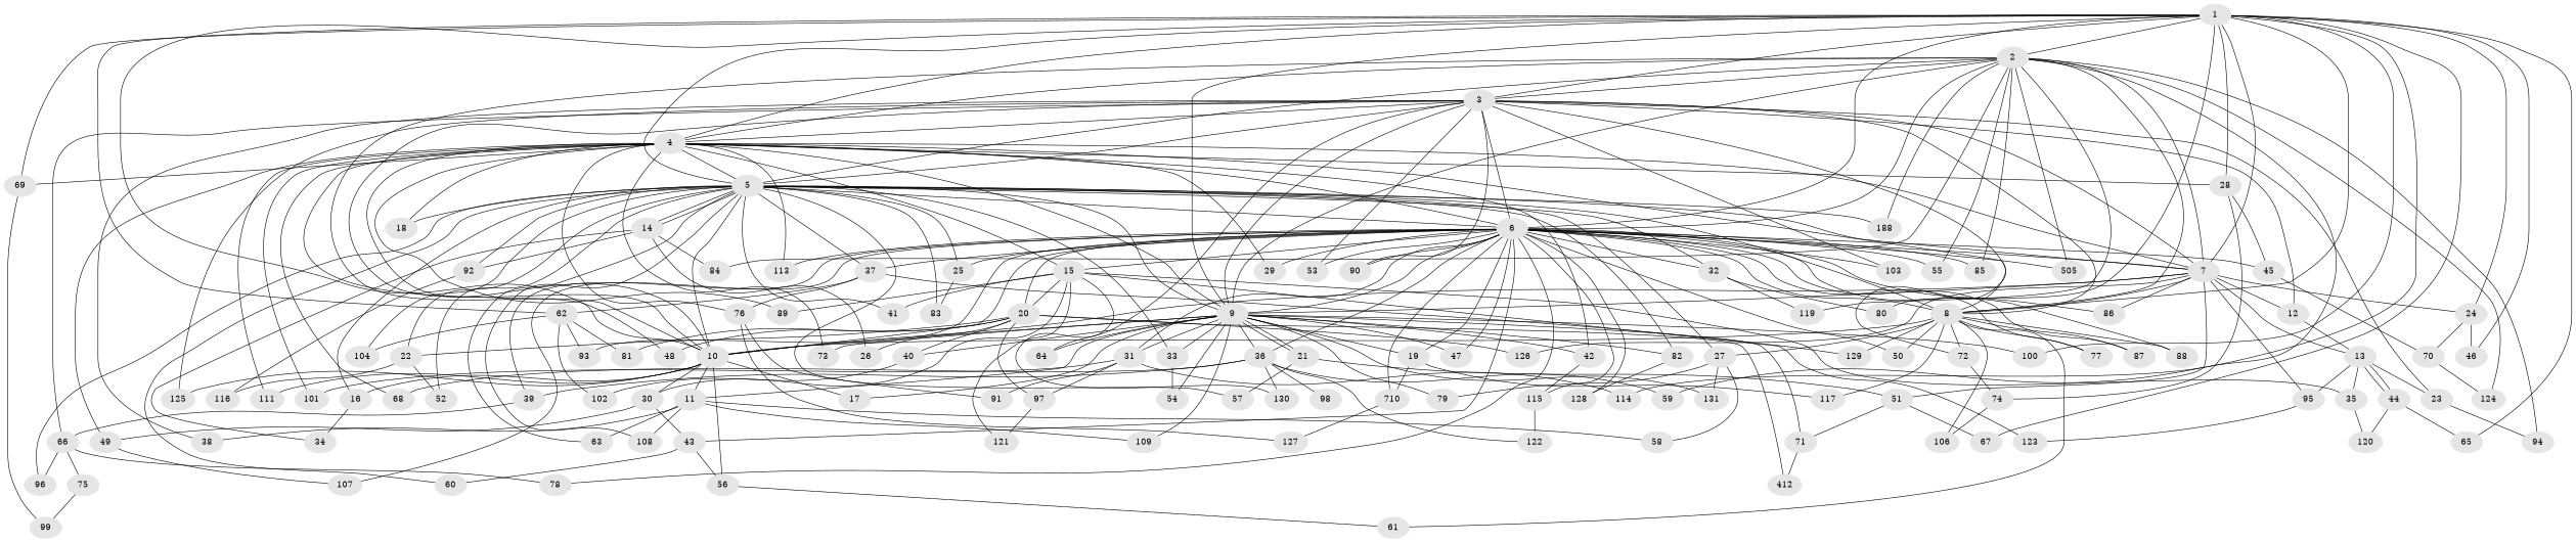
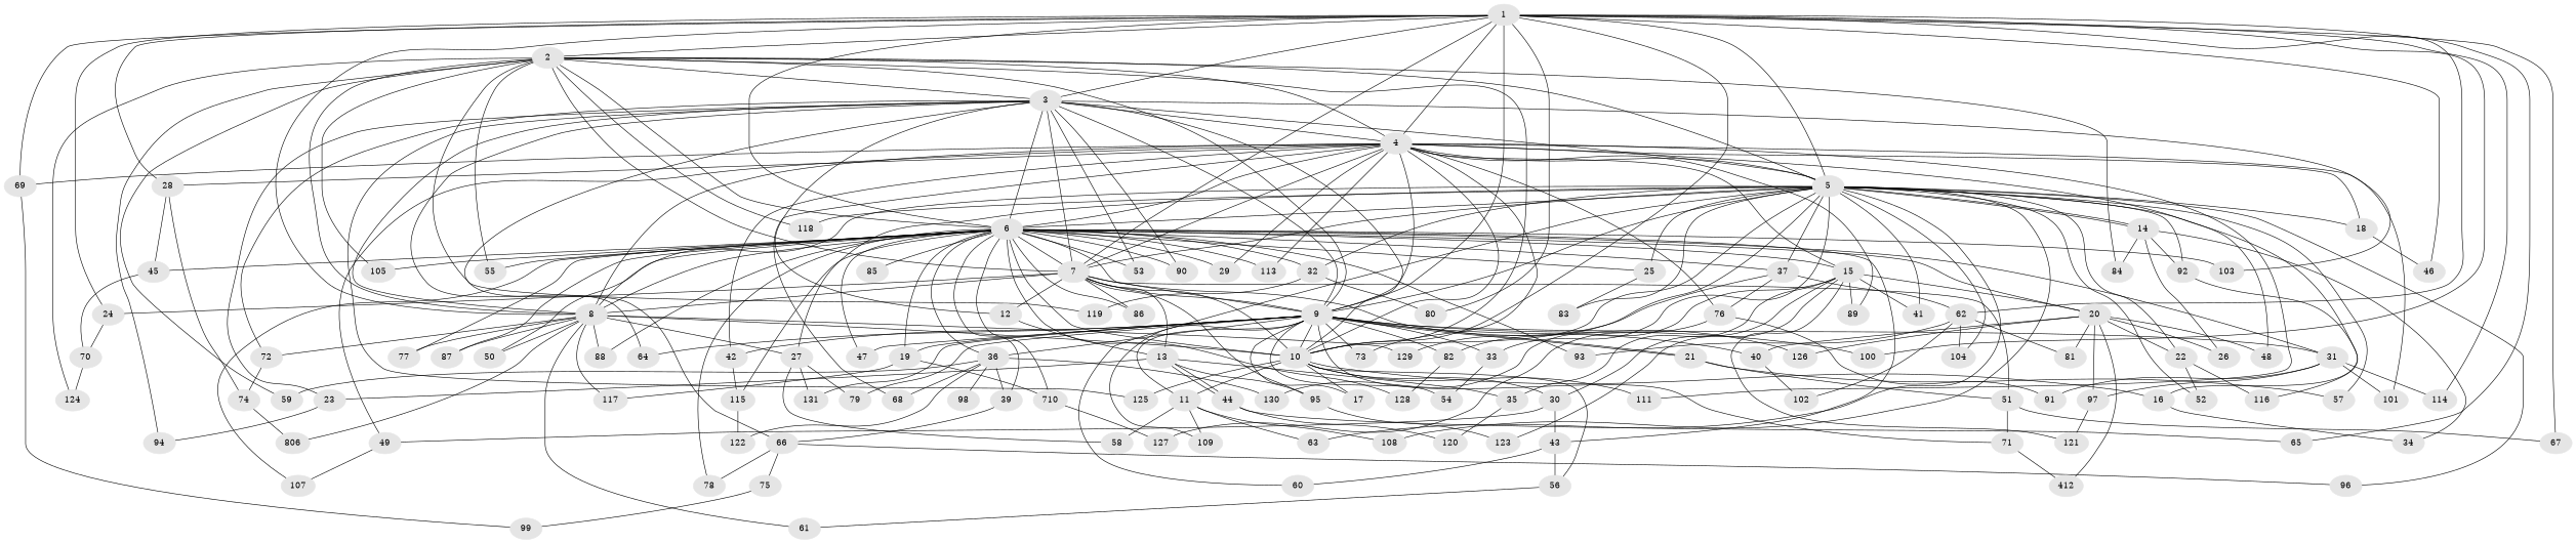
  graph {
    node [color=gray90 style=filled]
    1
    2
    3
    4
    5
    6
    7
    8
    9
    10
    24
    28
    46
    62
    65
    67
    69
    80
    100
    114
    55
    59
    84
    85
    94
-   105 [label=505]
-   118 [label=188]
+   105
+   118
    119
    124
    12
    23
-   38
    53
    64
    66
    72
    90
    103
    125
    15
    18
    29
    42
    48
    49
    68
    73
    76
    89
    101
    111
    113
    14
    16
    22
    25
    27
    32
    33
    37
    41
    52
    57
    60
    63
    82
    83
    92
    96
    104
    108
    19
    20
    31
    36
    39
    43
    45
    47
    50
    77
    78
    86
    87
    88
    93
    107
    n88 [label=710]
    115
    128
    13
    51
    95
    126
    61
-   106
+   106 [label=806]
    117
    129
    11
    17
    21
    40
    54
    71
    79
    109
    131
    30
    56
    70
    74
    81
    102
    99
    75
    35
    121
    123
    130
    91
    127
    26
    34
    116
    58
    97
    n127 [label=412]
    98
    122
    44
    120
    1 -- 2
    1 -- 3
    1 -- 4
    1 -- 5
    1 -- 6
    1 -- 7
    1 -- 8
    1 -- 9
    1 -- 10
    1 -- 24
    1 -- 28
    1 -- 46
    1 -- 62
    1 -- 65
    1 -- 67
    1 -- 69
    1 -- 80
    1 -- 100
    1 -- 114
    2 -- 3
    2 -- 4
    2 -- 5
    2 -- 6
    2 -- 7
    2 -- 8
    2 -- 9
    2 -- 10
    2 -- 55
    2 -- 59
    2 -- 84
-   2 -- 85
    2 -- 94
    2 -- 105
    2 -- 118
    2 -- 119
    2 -- 124
    3 -- 4
    3 -- 5
    3 -- 6
    3 -- 7
    3 -- 8
    3 -- 9
    3 -- 10
    3 -- 12
    3 -- 23
-   3 -- 38
    3 -- 53
    3 -- 64
    3 -- 66
    3 -- 72
    3 -- 90
    3 -- 103
    3 -- 125
    4 -- 5
    4 -- 6
    4 -- 7
    4 -- 8
    4 -- 9
    4 -- 10
    4 -- 28
    4 -- 69
    4 -- 15
    4 -- 18
    4 -- 29
    4 -- 42
    4 -- 48
    4 -- 49
    4 -- 68
    4 -- 73
    4 -- 76
    4 -- 89
    4 -- 101
    4 -- 111
    4 -- 113
    5 -- 6
    5 -- 7
    5 -- 8
    5 -- 9
    5 -- 10
    5 -- 118
    5 -- 18
    5 -- 14
    5 -- 14
    5 -- 16
    5 -- 22
    5 -- 25
    5 -- 27
    5 -- 32
    5 -- 33
    5 -- 37
    5 -- 41
    5 -- 52
    5 -- 57
    5 -- 60
    5 -- 63
    5 -- 82
    5 -- 83
    5 -- 92
    5 -- 96
    5 -- 104
    5 -- 108
    6 -- 7
    6 -- 8
    6 -- 9
    6 -- 10
    6 -- 55
    6 -- 85
    6 -- 105
    6 -- 53
    6 -- 90
    6 -- 103
    6 -- 15
    6 -- 29
    6 -- 113
    6 -- 25
    6 -- 32
    6 -- 37
    6 -- 19
    6 -- 20
    6 -- 31
    6 -- 36
    6 -- 39
    6 -- 43
    6 -- 45
    6 -- 47
    6 -- 50
    6 -- 77
    6 -- 78
    6 -- 86
    6 -- 87
    6 -- 88
    6 -- 93
    6 -- 107
    6 -- n88
    6 -- 115
    6 -- 128
    7 -- 8
    7 -- 9
    7 -- 10
    7 -- 24
    7 -- 12
    7 -- 86
    7 -- 13
    7 -- 51
    7 -- 95
    7 -- 126
    8 -- 10
    8 -- 72
    8 -- 27
    8 -- 50
    8 -- 77
    8 -- 87
    8 -- 88
    8 -- 61
    8 -- 106
    8 -- 117
    8 -- 129
    9 -- 10
    9 -- 100
    9 -- 64
    9 -- 42
    9 -- 73
    9 -- 33
    9 -- 82
    9 -- 19
    9 -- 31
    9 -- 36
    9 -- 47
    9 -- 11
    9 -- 17
    9 -- 21
    9 -- 21
    9 -- 40
    9 -- 54
    9 -- 71
    9 -- 79
    9 -- 109
    9 -- 131
    10 -- 125
    10 -- 111
    10 -- 16
    10 -- 11
    10 -- 17
    10 -- 30
    10 -- 56
    24 -- 70
    28 -- 45
    28 -- 74
    62 -- 104
    62 -- 93
    62 -- 81
    62 -- 102
    69 -- 99
    12 -- 13
    23 -- 94
    66 -- 96
    66 -- 78
    66 -- 75
    72 -- 74
    15 -- 89
    15 -- 41
    15 -- 20
    15 -- 30
    15 -- 35
    15 -- 121
    15 -- 123
    15 -- 130
-   24 -- 46
+   18 -- 46
    42 -- 115
    49 -- 107
    76 -- 91
    76 -- 127
    14 -- 84
    14 -- 92
    14 -- 26
    14 -- 34
    16 -- 34
    22 -- 52
    22 -- 116
    25 -- 83
    27 -- 79
    27 -- 131
    27 -- 58
    32 -- 80
    32 -- 119
    33 -- 54
    37 -- 62
    37 -- 76
    37 -- 129
    82 -- 128
    92 -- 116
    19 -- n88
    19 -- 117
    20 -- 48
    20 -- 22
    20 -- 126
    20 -- 40
    20 -- 81
    20 -- 26
    20 -- 97
    20 -- n127
    31 -- 114
    31 -- 101
    31 -- 91
    31 -- 97
    36 -- 59
    36 -- 68
    36 -- 39
    36 -- 130
    36 -- 98
    36 -- 122
    39 -- 66
    43 -- 60
    43 -- 56
    45 -- 70
    n88 -- 127
    115 -- 122
    13 -- 23
    13 -- 95
    13 -- 35
    13 -- 44
    13 -- 44
    51 -- 67
    51 -- 71
    95 -- 123
-   11 -- 38
    11 -- 63
    11 -- 108
    11 -- 109
    11 -- 58
    21 -- 57
    21 -- 51
    40 -- 102
    71 -- n127
    30 -- 49
    30 -- 43
    56 -- 61
    70 -- 124
    74 -- 106
    75 -- 99
    35 -- 120
    97 -- 121
    44 -- 65
    44 -- 120
  }
